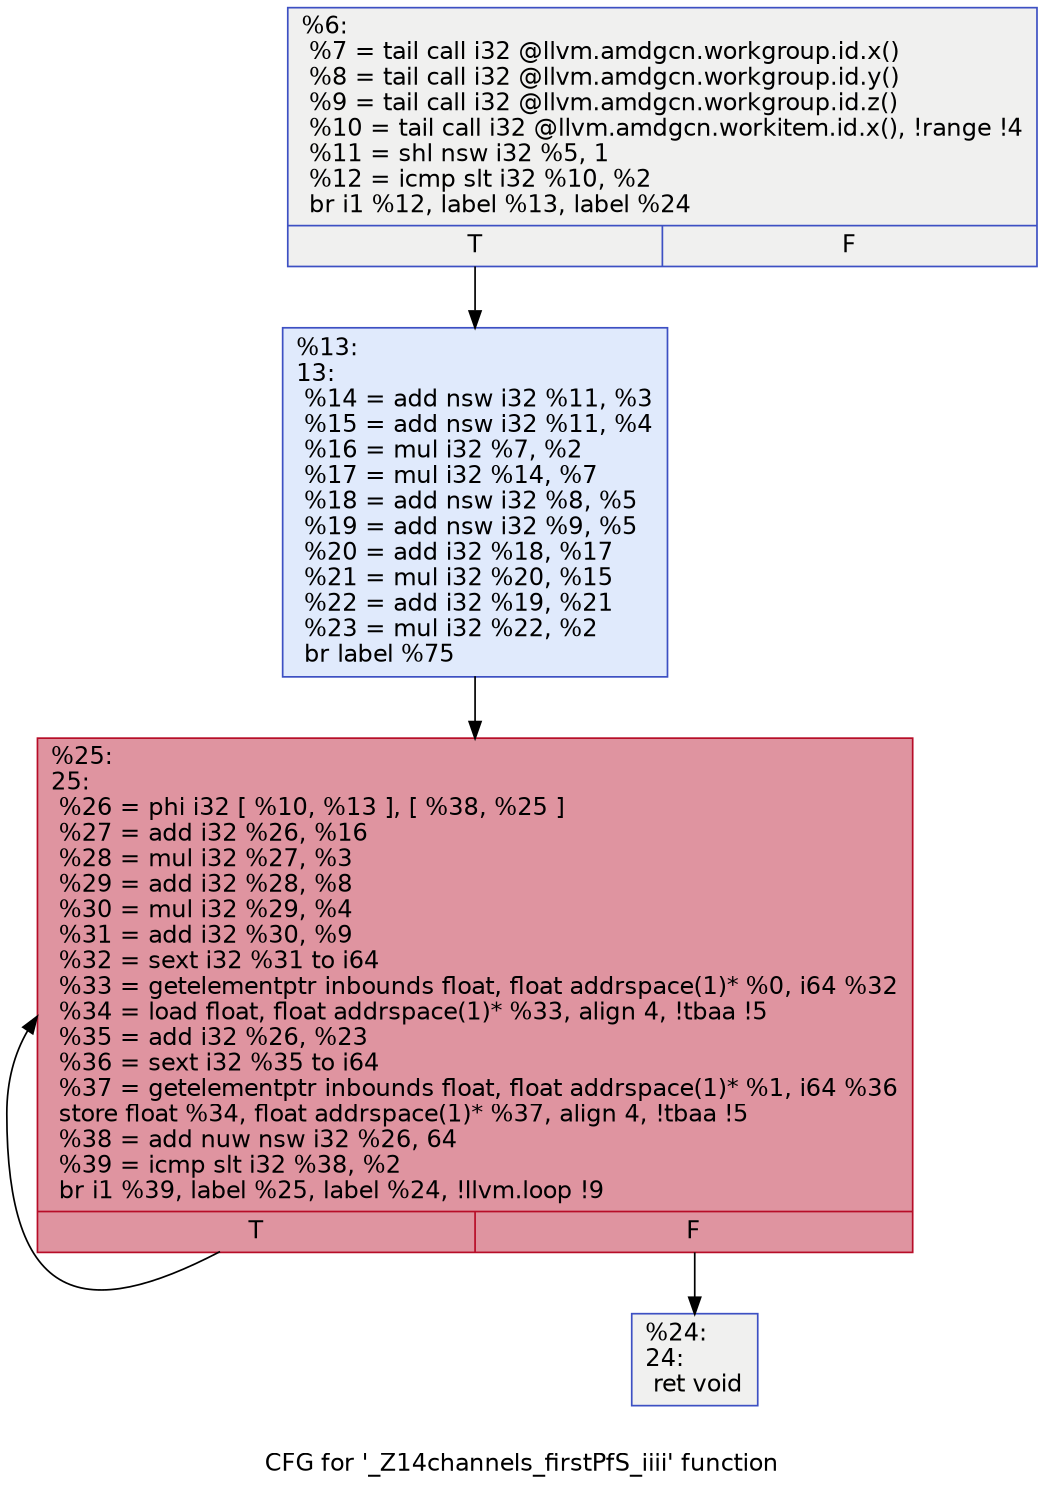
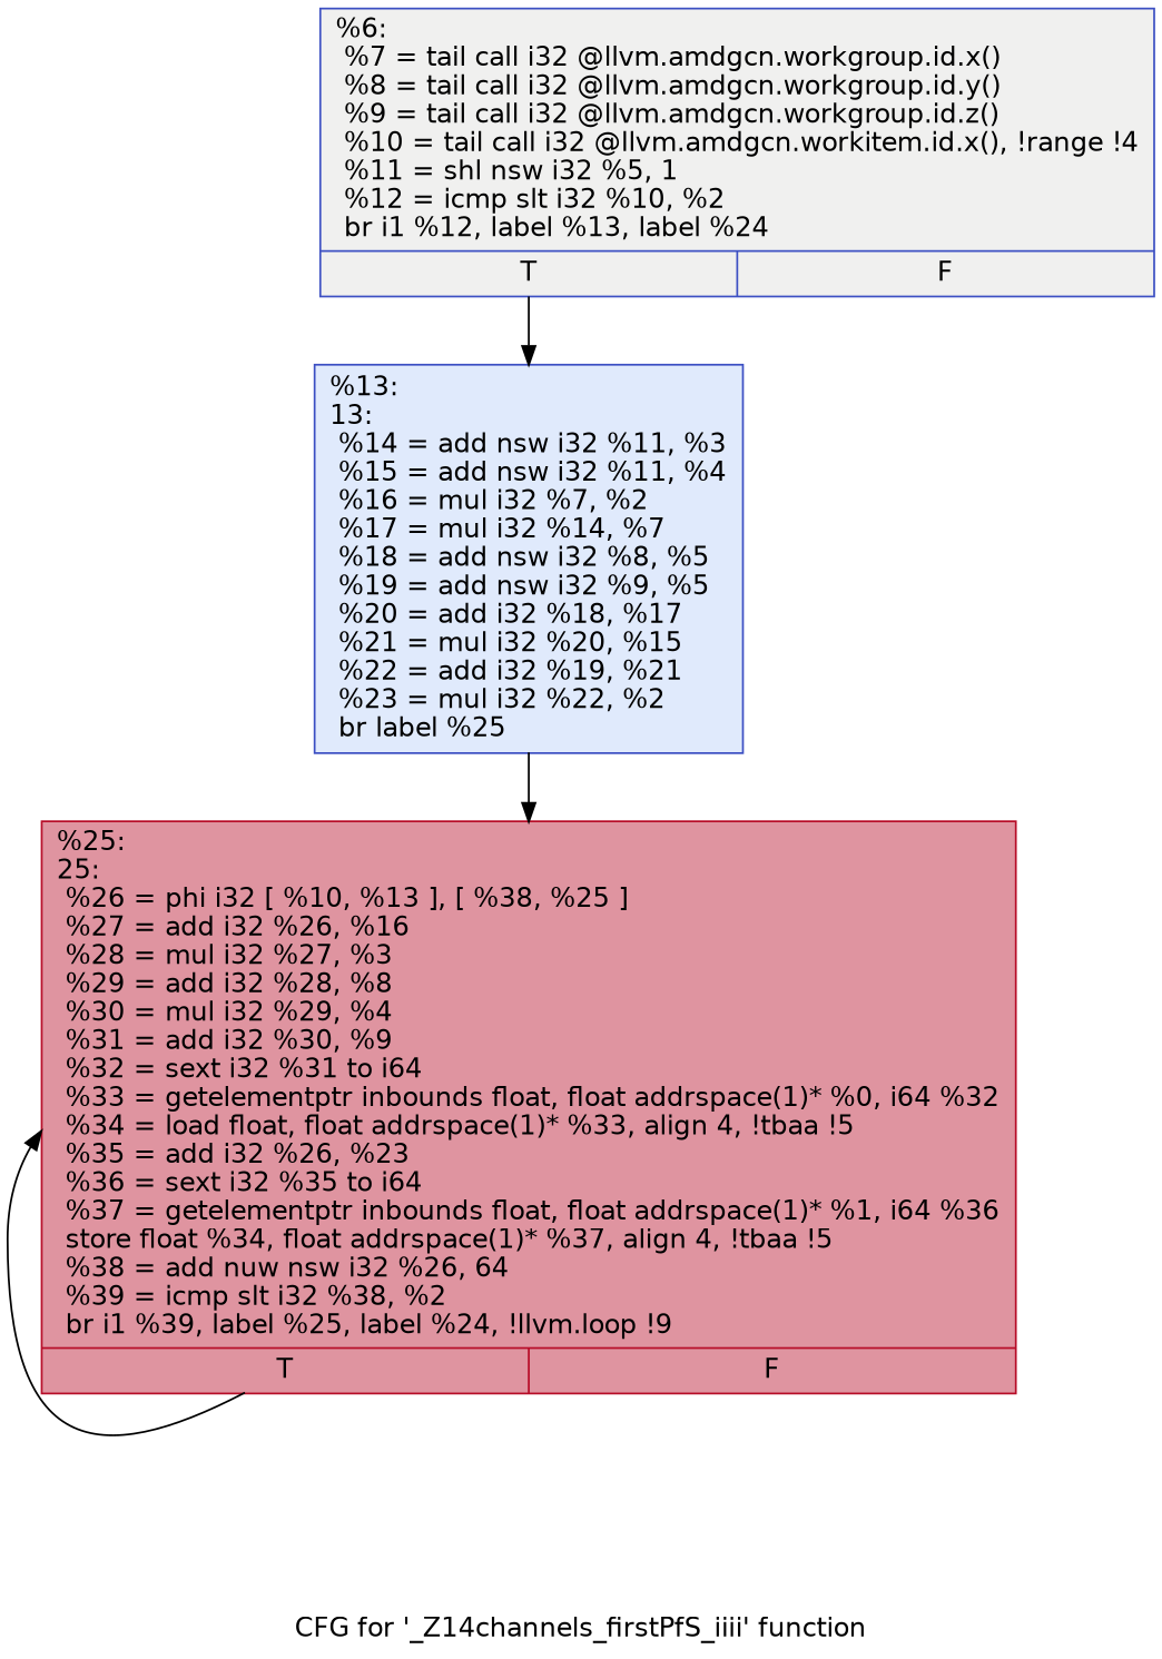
  digraph {
    fontname="DejaVu Sans"
    label="CFG for '_Z14channels_firstPfS_iiii' function"
    node [color="#3d50c3ff" fillcolor="#dedcdb70" fontname="DejaVu Sans" shape=record style=filled]
    edge [fontname="DejaVu Sans" tailport=s0]
    n1 [label="{%6:\l  %7 = tail call i32 @llvm.amdgcn.workgroup.id.x()\l  %8 = tail call i32 @llvm.amdgcn.workgroup.id.y()\l  %9 = tail call i32 @llvm.amdgcn.workgroup.id.z()\l  %10 = tail call i32 @llvm.amdgcn.workitem.id.x(), !range !4\l  %11 = shl nsw i32 %5, 1\l  %12 = icmp slt i32 %10, %2\l  br i1 %12, label %13, label %24\l|{<s0>T|<s1>F}}"]
-   n2 [fillcolor="#b9d0f970" label="{%13:\l13:                                               \l  %14 = add nsw i32 %11, %3\l  %15 = add nsw i32 %11, %4\l  %16 = mul i32 %7, %2\l  %17 = mul i32 %14, %7\l  %18 = add nsw i32 %8, %5\l  %19 = add nsw i32 %9, %5\l  %20 = add i32 %18, %17\l  %21 = mul i32 %20, %15\l  %22 = add i32 %19, %21\l  %23 = mul i32 %22, %2\l  br label %75\l}"]
+   n2 [fillcolor="#b9d0f970" label="{%13:\l13:                                               \l  %14 = add nsw i32 %11, %3\l  %15 = add nsw i32 %11, %4\l  %16 = mul i32 %7, %2\l  %17 = mul i32 %14, %7\l  %18 = add nsw i32 %8, %5\l  %19 = add nsw i32 %9, %5\l  %20 = add i32 %18, %17\l  %21 = mul i32 %20, %15\l  %22 = add i32 %19, %21\l  %23 = mul i32 %22, %2\l  br label %25\l}"]
    n3 [color="#b70d28ff" fillcolor="#b70d2870" label="{%25:\l25:                                               \l  %26 = phi i32 [ %10, %13 ], [ %38, %25 ]\l  %27 = add i32 %26, %16\l  %28 = mul i32 %27, %3\l  %29 = add i32 %28, %8\l  %30 = mul i32 %29, %4\l  %31 = add i32 %30, %9\l  %32 = sext i32 %31 to i64\l  %33 = getelementptr inbounds float, float addrspace(1)* %0, i64 %32\l  %34 = load float, float addrspace(1)* %33, align 4, !tbaa !5\l  %35 = add i32 %26, %23\l  %36 = sext i32 %35 to i64\l  %37 = getelementptr inbounds float, float addrspace(1)* %1, i64 %36\l  store float %34, float addrspace(1)* %37, align 4, !tbaa !5\l  %38 = add nuw nsw i32 %26, 64\l  %39 = icmp slt i32 %38, %2\l  br i1 %39, label %25, label %24, !llvm.loop !9\l|{<s0>T|<s1>F}}"]
-   n4 [label="{%24:\l24:                                               \l  ret void\l}"]
    n1 -> n2
    n2 -> n3
    n3 -> n3
-   n3 -> n4 [tailport=s1]
  }
